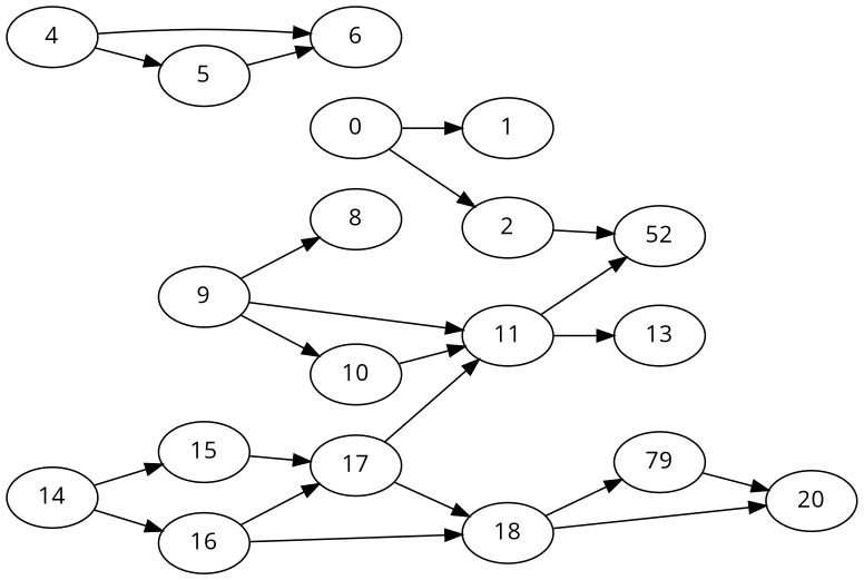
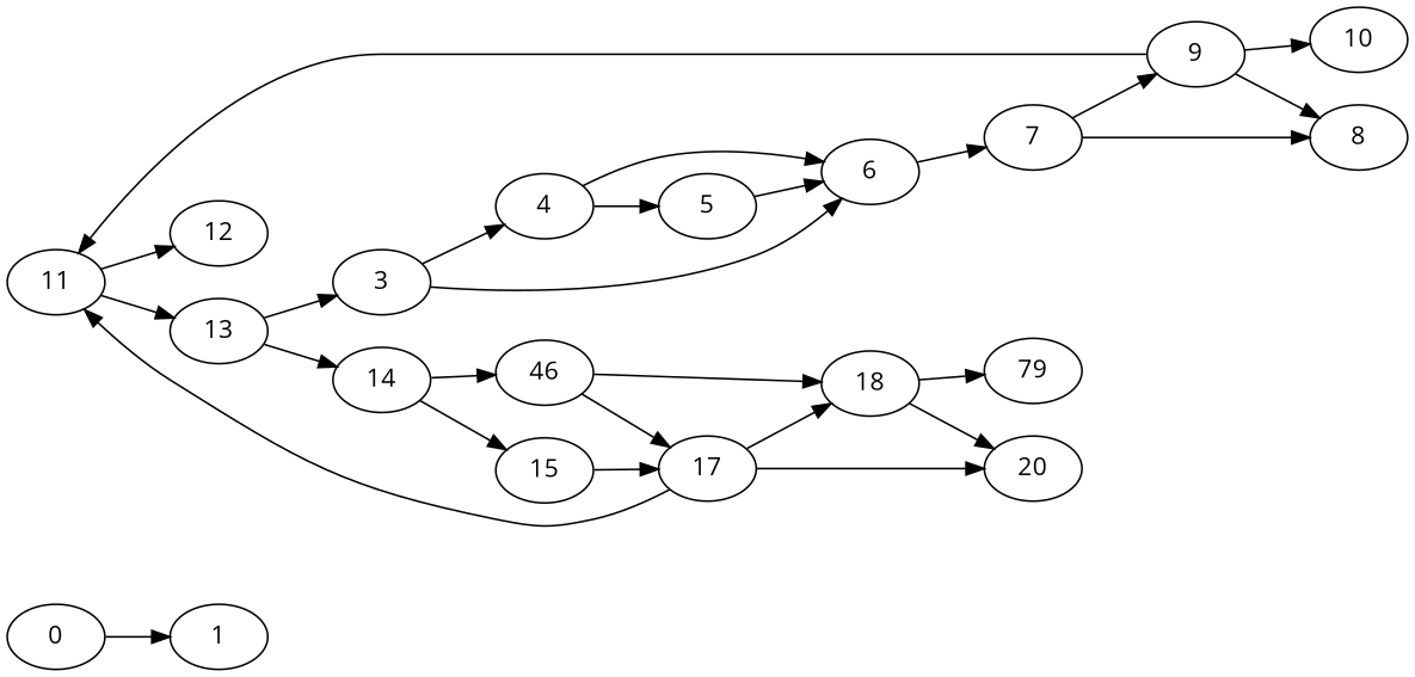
  digraph {
    fontname="Open Sans"
    rankdir=LR
    node [fontname="Open Sans"]
    edge [fontname="Open Sans"]
    0
    1
-   2
-   12 [label=52]
+   12
+   3
    4
    6
    5
+   7
    8
    9
    11
    13
    10
    14
    15
-   16
+   16 [label=46]
    17
    18
    n20 [label=79]
    20
    0 -> 1
-   0 -> 2
-   2 -> 12
+   3 -> 4
+   3 -> 6
    4 -> 6
    4 -> 5
+   6 -> 7
    5 -> 6
+   7 -> 8
+   7 -> 9
    9 -> 8
    9 -> 11
    9 -> 10
    11 -> 12
    11 -> 13
-   10 -> 11
+   13 -> 3
+   13 -> 14
    14 -> 15
    14 -> 16
    15 -> 17
    16 -> 17
    16 -> 18
    17 -> 11
    17 -> 18
    18 -> n20
    18 -> 20
-   n20 -> 20
+   17 -> 20
  }
